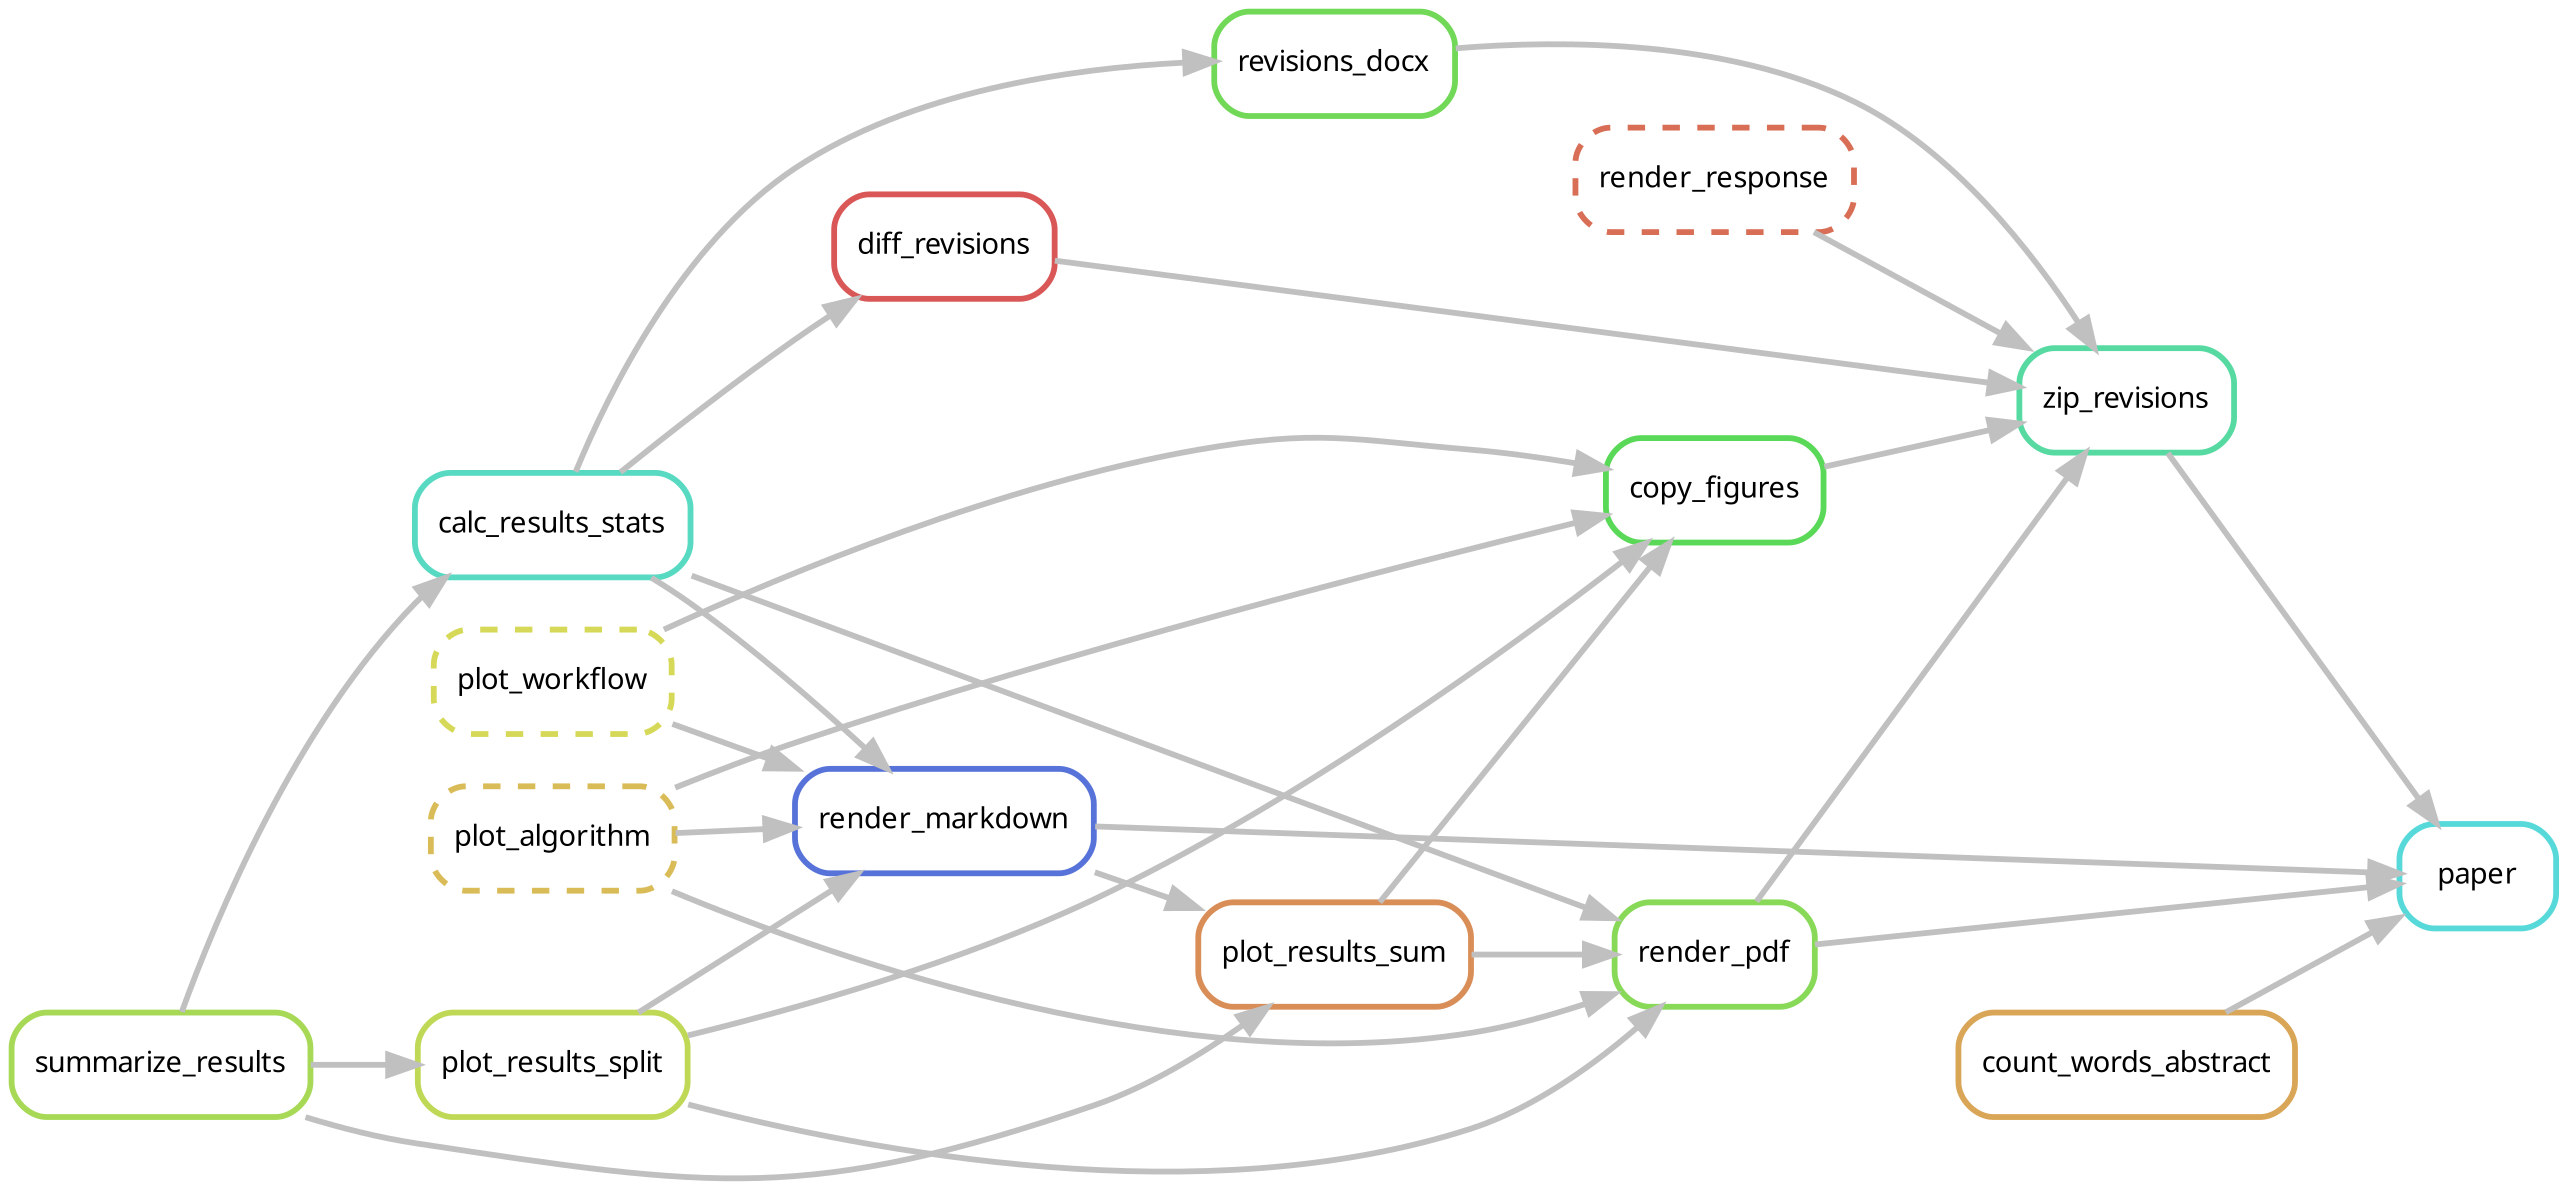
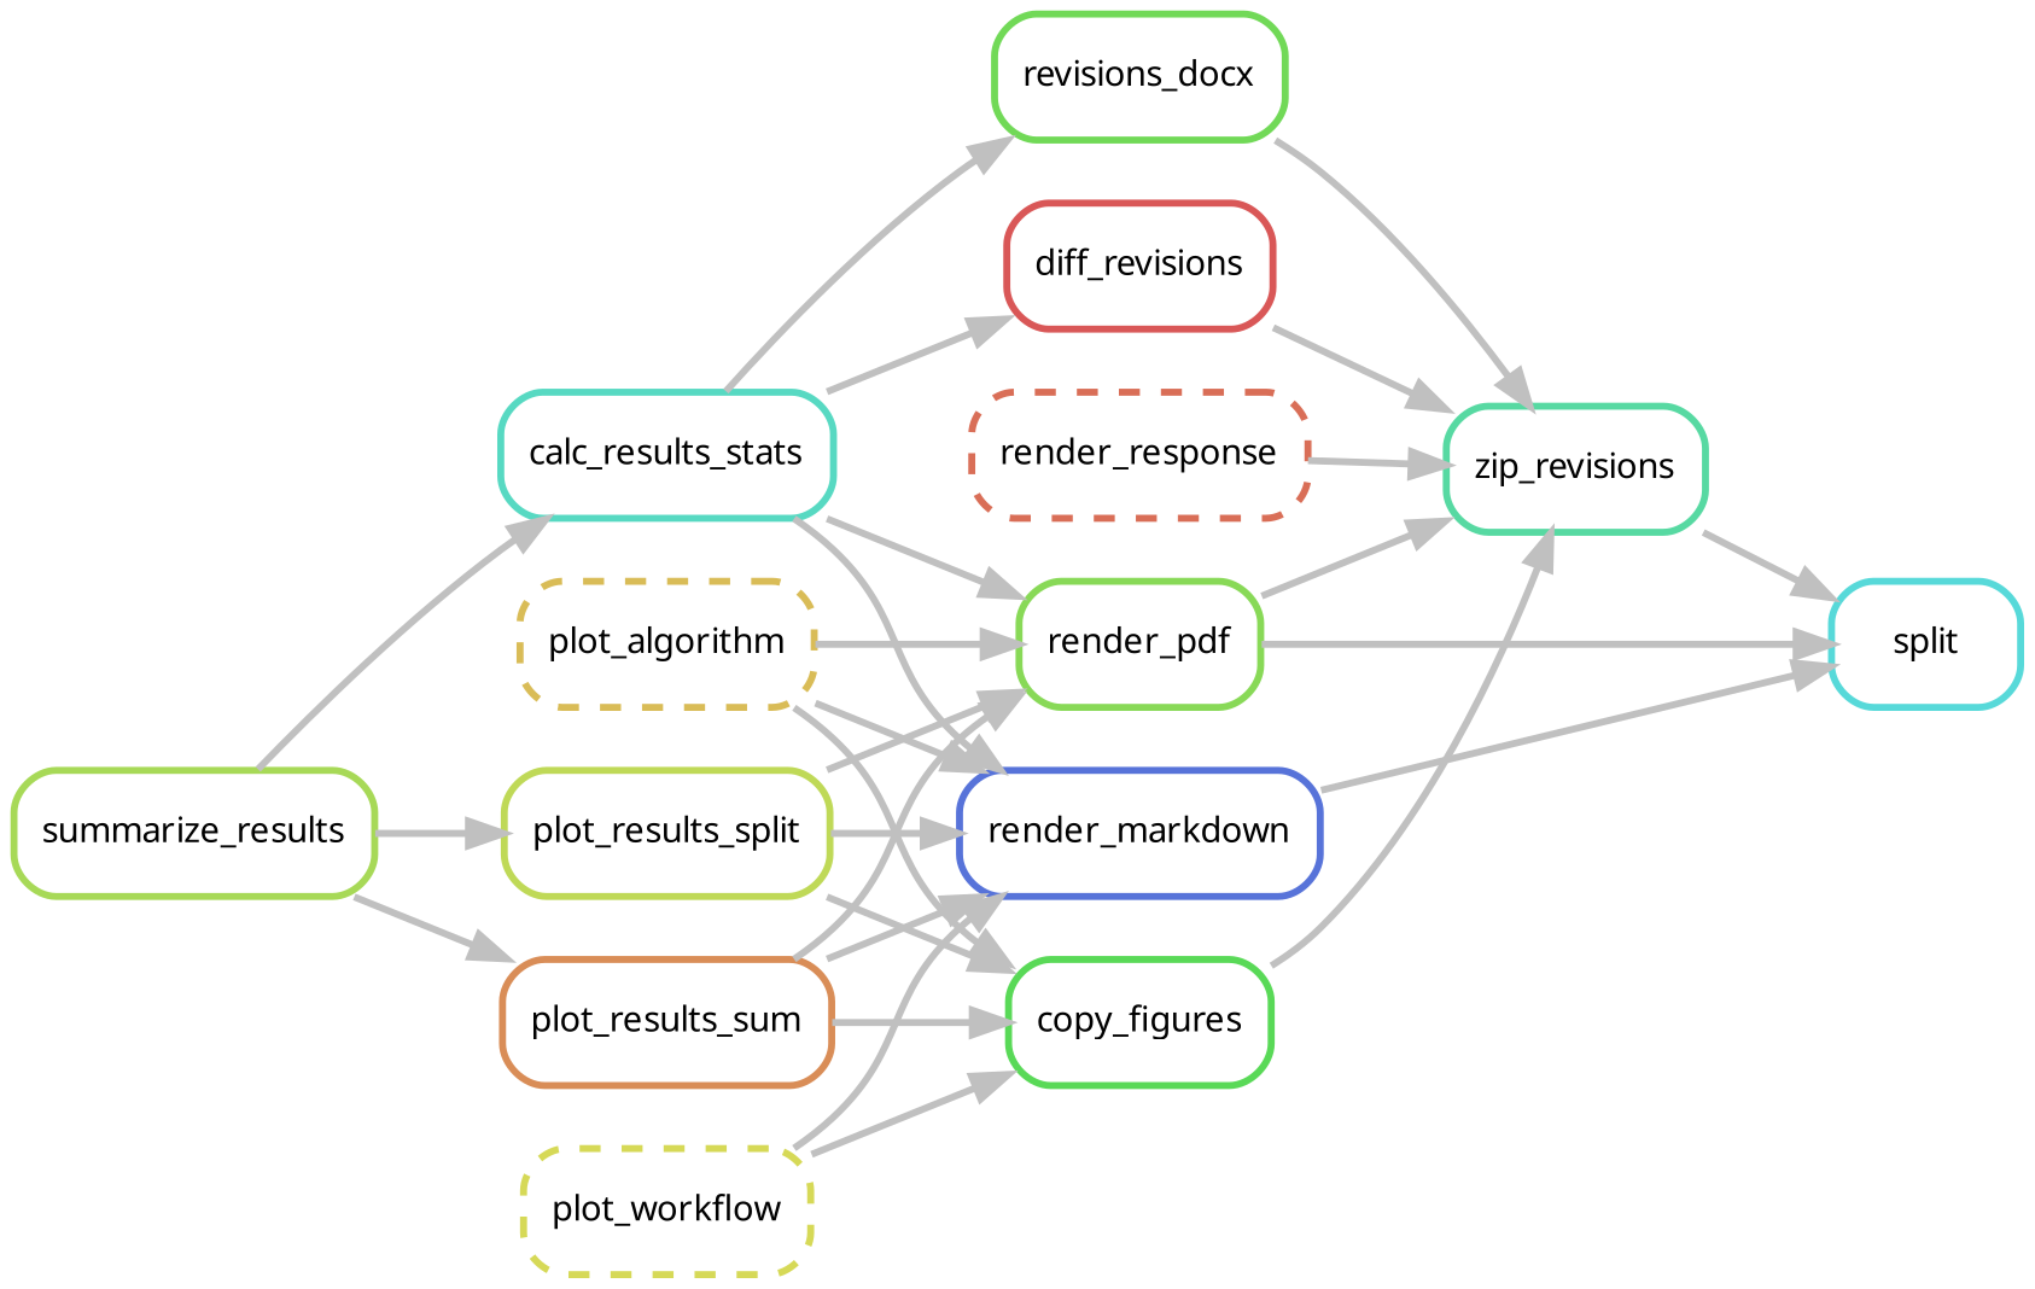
  digraph {
    bgcolor=white
    rankdir=LR
    node [fontname=sans fontsize=10 penwidth=2 shape=box style=rounded]
    edge [color=grey penwidth=2]
-   n1 [color="0.50 0.6 0.85" label=paper]
+   n1 [color="0.50 0.6 0.85" label=split]
    n2 [color="0.27 0.6 0.85" label=render_pdf]
    n3 [color="0.43 0.6 0.85" label=zip_revisions]
    n4 [color="0.47 0.6 0.85" label=calc_results_stats]
    n5 [color="0.63 0.6 0.85" label=render_markdown]
    n6 [color="0.30 0.6 0.85" label=revisions_docx]
    n7 [color="0.00 0.6 0.85" label=diff_revisions]
    n8 [color="0.23 0.6 0.85" label=summarize_results]
    n9 [color="0.07 0.6 0.85" label=plot_results_sum]
    n10 [color="0.20 0.6 0.85" label=plot_results_split]
    n11 [color="0.33 0.6 0.85" label=copy_figures]
    n12 [color="0.13 0.6 0.85" label=plot_algorithm style="rounded,dashed"]
    n13 [color="0.17 0.6 0.85" label=plot_workflow style="rounded,dashed"]
-   n14 [color="0.10 0.6 0.85" label=count_words_abstract]
    n15 [color="0.03 0.6 0.85" label=render_response style="rounded,dashed"]
    n2 -> n1
    n2 -> n3
    n3 -> n1
    n4 -> n2
    n4 -> n5
    n4 -> n6
    n4 -> n7
    n5 -> n1
    n6 -> n3
    n7 -> n3
    n8 -> n4
    n8 -> n9
    n8 -> n10
    n9 -> n2
-   n5 -> n9
+   n9 -> n5
    n9 -> n11
    n10 -> n2
    n10 -> n5
    n10 -> n11
    n11 -> n3
    n12 -> n2
    n12 -> n5
    n12 -> n11
    n13 -> n5
    n13 -> n11
-   n14 -> n1
    n15 -> n3
  }
